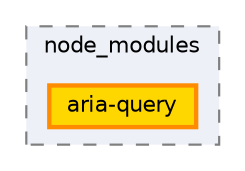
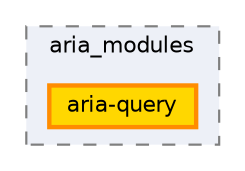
  digraph {
    compound=true
    n1 [color=darkorange fillcolor=gold fontname=Helvetica fontsize=10 height=0.2 label="aria-query" shape=box style="filled,bold" width=0.4]
    subgraph cluster_1 {
      bgcolor="#edf0f7"
      fontname=Helvetica
      fontsize=10
-     label=node_modules
+     label=aria_modules
      pencolor=grey50
      style="filled,dashed"
      n1
    }
  }
